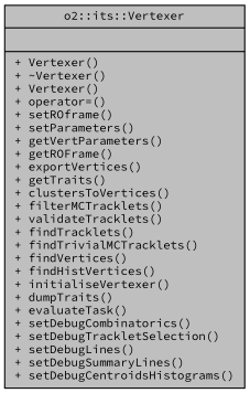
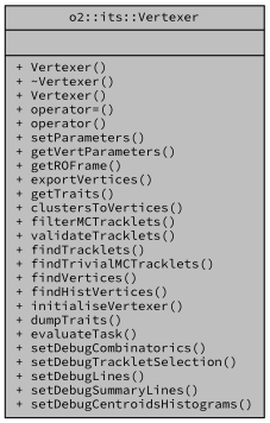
  digraph {
    fontname="Source Code Pro"
-   n1 [color=black fillcolor=grey75 fontcolor=black fontname="Source Code Pro" fontsize=10 height=0.2 label="{o2::its::Vertexer\n||+ Vertexer()\l+ ~Vertexer()\l+ Vertexer()\l+ operator=()\l+ setROframe()\l+ setParameters()\l+ getVertParameters()\l+ getROFrame()\l+ exportVertices()\l+ getTraits()\l+ clustersToVertices()\l+ filterMCTracklets()\l+ validateTracklets()\l+ findTracklets()\l+ findTrivialMCTracklets()\l+ findVertices()\l+ findHistVertices()\l+ initialiseVertexer()\l+ dumpTraits()\l+ evaluateTask()\l+ setDebugCombinatorics()\l+ setDebugTrackletSelection()\l+ setDebugLines()\l+ setDebugSummaryLines()\l+ setDebugCentroidsHistograms()\l}" shape=record style=filled width=0.4]
+   n1 [color=black fillcolor=grey75 fontcolor=black fontname="Source Code Pro" fontsize=10 height=0.2 label="{o2::its::Vertexer\n||+ Vertexer()\l+ ~Vertexer()\l+ Vertexer()\l+ operator=()\l+ operator()\l+ setParameters()\l+ getVertParameters()\l+ getROFrame()\l+ exportVertices()\l+ getTraits()\l+ clustersToVertices()\l+ filterMCTracklets()\l+ validateTracklets()\l+ findTracklets()\l+ findTrivialMCTracklets()\l+ findVertices()\l+ findHistVertices()\l+ initialiseVertexer()\l+ dumpTraits()\l+ evaluateTask()\l+ setDebugCombinatorics()\l+ setDebugTrackletSelection()\l+ setDebugLines()\l+ setDebugSummaryLines()\l+ setDebugCentroidsHistograms()\l}" shape=record style=filled width=0.4]
  }
